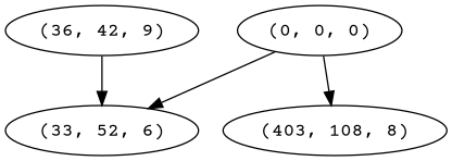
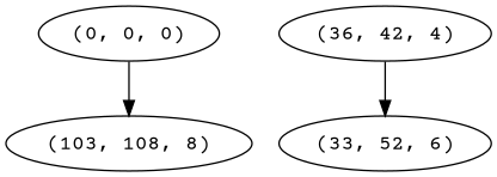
  digraph {
    fontname="Courier Prime"
    node [fontname="Courier Prime"]
    edge [fontname="Courier Prime"]
    "(0, 0, 0)"
    "(33, 52, 6)"
-   "(103, 108, 8)" [label="(403, 108, 8)"]
-   "(36, 42, 9)"
-   "(0, 0, 0)" -> "(33, 52, 6)"
+   "(103, 108, 8)"
+   "(36, 42, 9)" [label="(36, 42, 4)"]
    "(0, 0, 0)" -> "(103, 108, 8)"
    "(36, 42, 9)" -> "(33, 52, 6)"
  }
